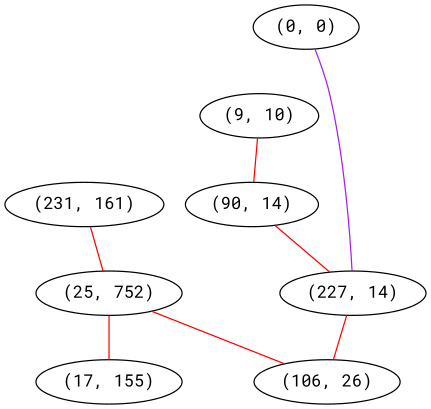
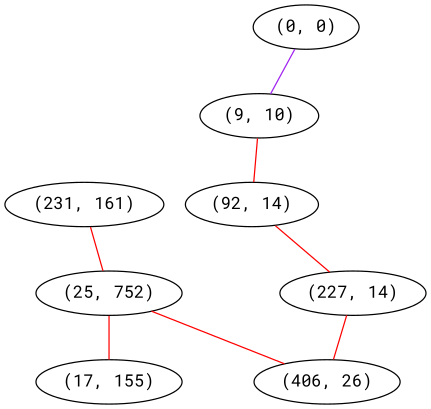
  graph {
    fontname="Roboto Mono"
    node [fontname="Roboto Mono"]
    edge [color=red fontname="Roboto Mono" weight=1]
    n1 [label="(9, 10)"]
    "(0, 0)"
-   "(92, 14)" [label="(90, 14)"]
+   "(92, 14)"
    "(227, 14)"
    n5 [label="(25, 752)"]
    "(231, 161)"
-   "(106, 26)"
+   "(106, 26)" [label="(406, 26)"]
    "(17, 155)"
    n1 -- "(92, 14)"
-   "(0, 0)" -- "(227, 14)" [color=purple weight=4]
+   "(0, 0)" -- n1 [color=purple weight=4]
    "(92, 14)" -- "(227, 14)"
    "(227, 14)" -- "(106, 26)"
    n5 -- "(106, 26)"
    n5 -- "(17, 155)"
    "(231, 161)" -- n5
  }
